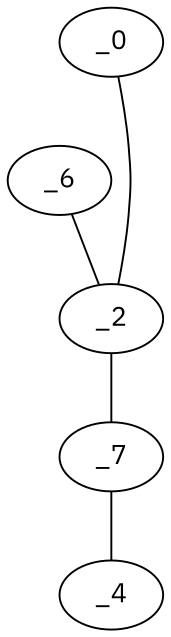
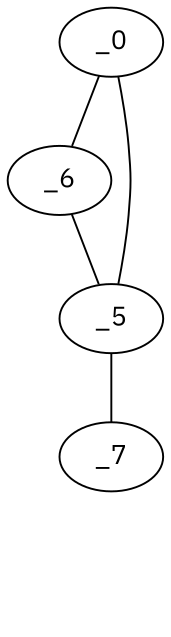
  graph {
    fontname="IBM Plex Sans"
    node [fontname="IBM Plex Sans"]
    edge [fontname="IBM Plex Sans"]
    _0 [x=0.917283 y=3.02637]
    n2 [label=_6 x=0.785691 y=0.997923]
-   _2 [x=2.79597 y=0.346995]
+   _2 [x=2.79597 y=0.346995 label=_5]
    n4 [label=_7 x=1.98949 y=2.90879]
-   _4 [x=0.625099 y=1.80262]
+   _0 -- n2
    _0 -- _2
    n2 -- _2
    _2 -- n4
-   n4 -- _4
  }
